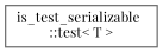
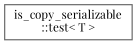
  digraph {
    rankdir=LR
    fontname="Playfair Display"
-   n1 [color=grey40 fillcolor=white fontname="Playfair Display" fontsize=10 height=0.2 label="is_test_serializable\l::test\< T \>" shape=box style=filled width=0.4]
+   n1 [color=grey40 fillcolor=white fontname="Playfair Display" fontsize=10 height=0.2 label="is_copy_serializable\l::test\< T \>" shape=box style=filled width=0.4]
  }
